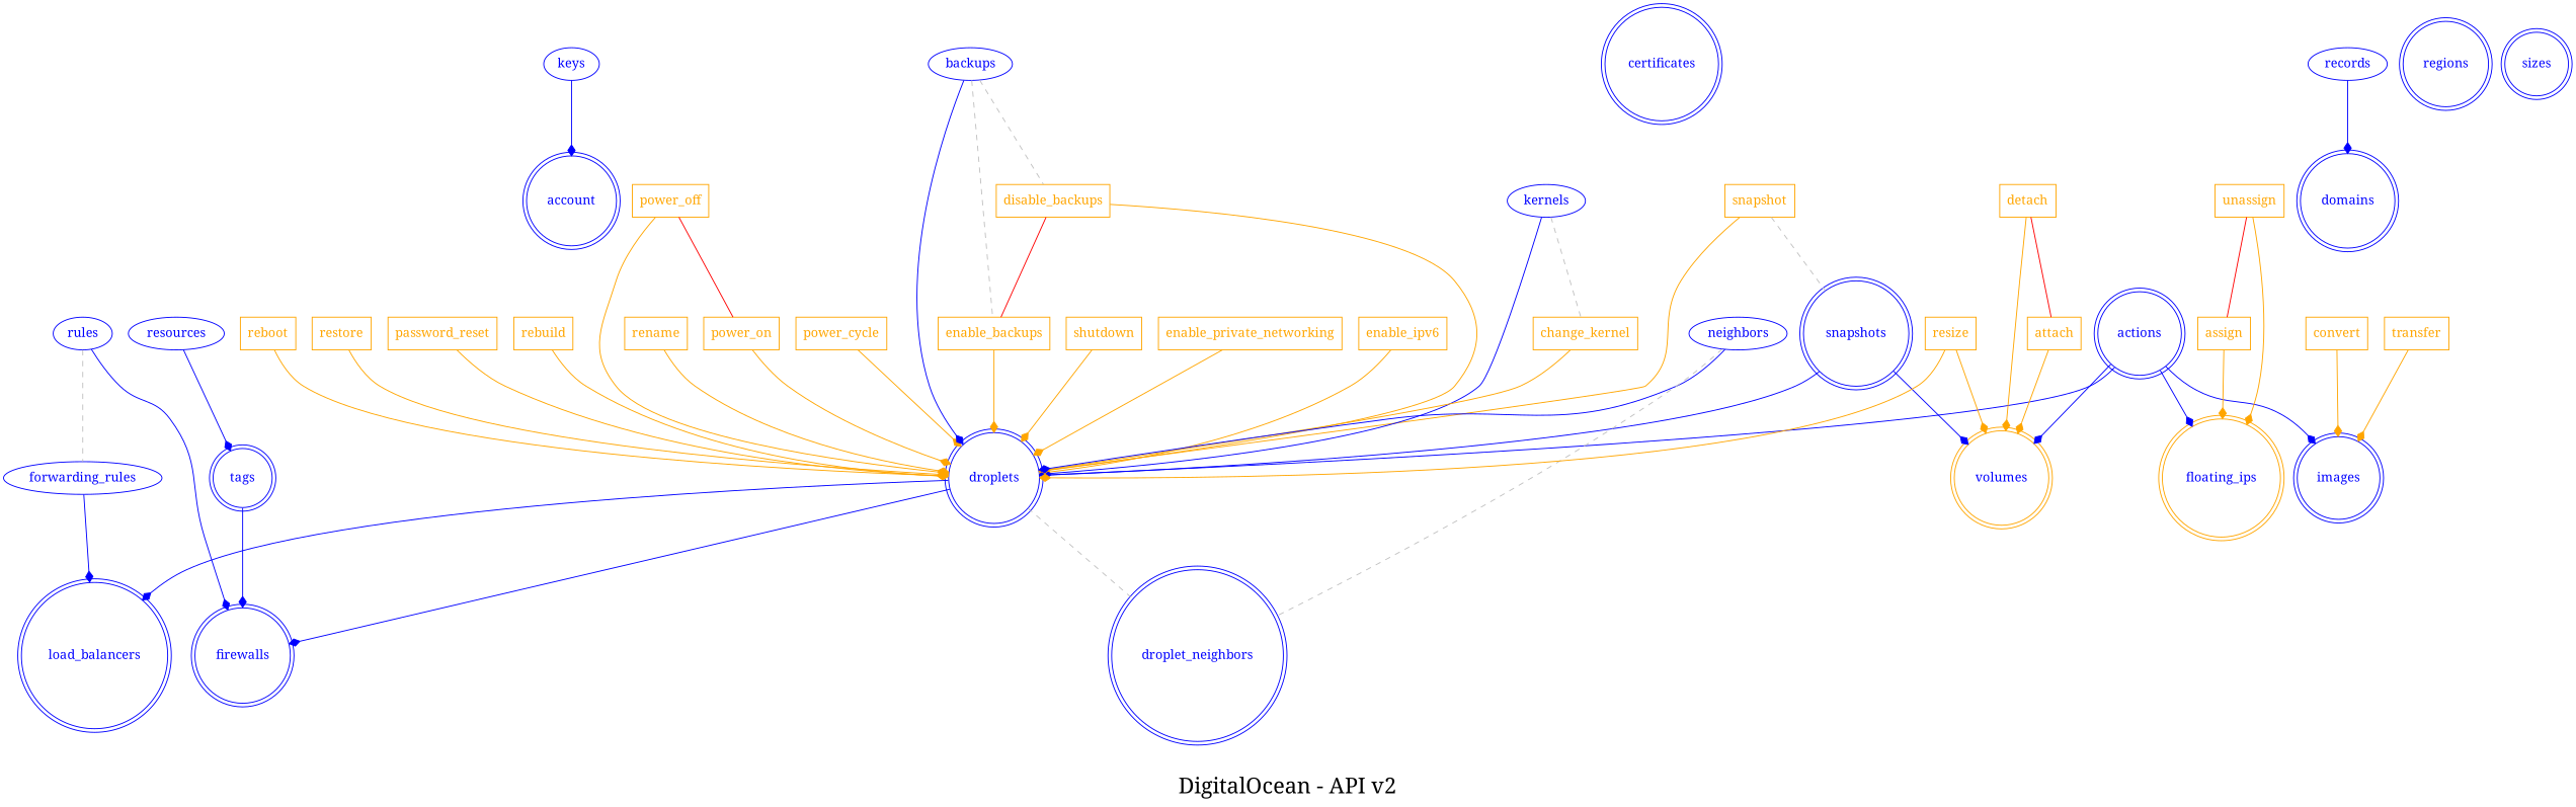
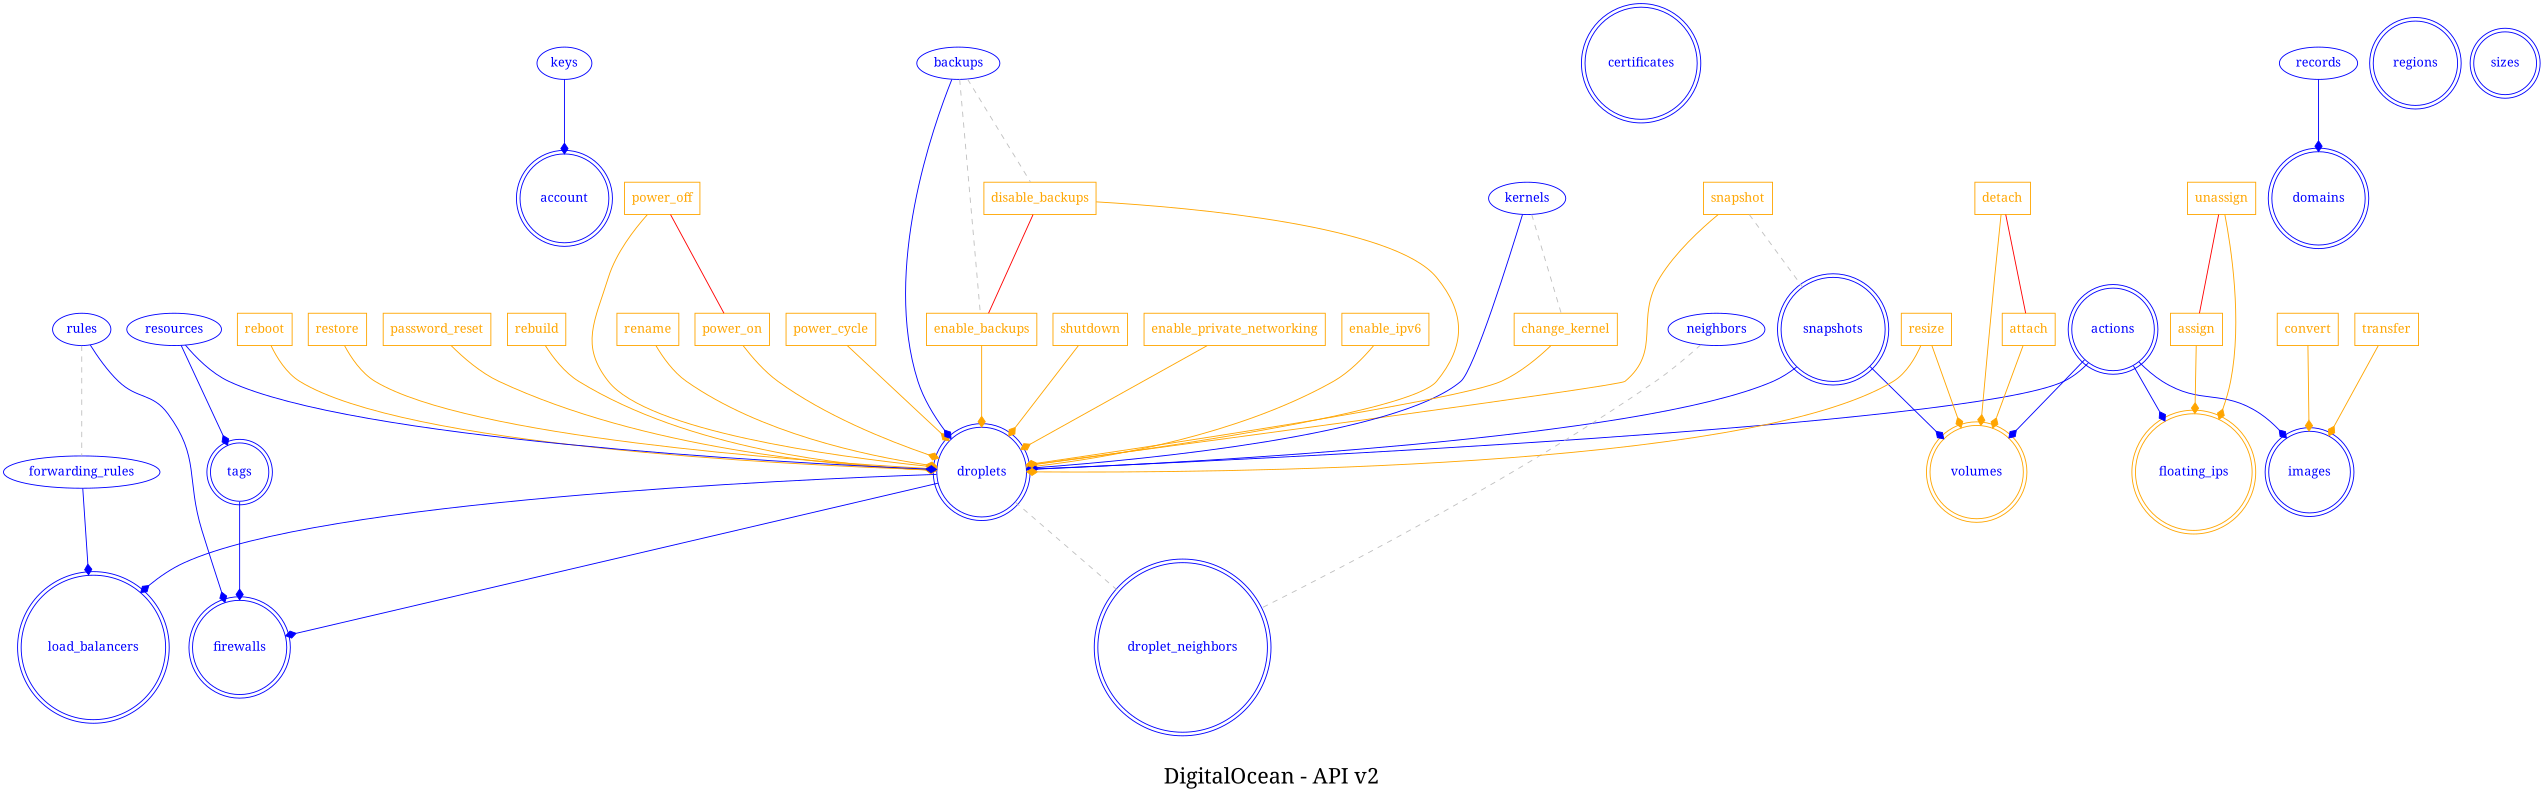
  digraph {
    fontname="Noto Serif"
    fontsize=24
    label="DigitalOcean - API v2"
    splines=true
    node [color=orange fontcolor=blue fontname="Noto Serif" shape=box]
    edge [arrowhead=diamond arrowtail=none color=orange fontcolor=orange fontname="Noto Serif"]
    account [color=blue shape=doublecircle]
    droplets [color=blue shape=doublecircle]
    droplet_neighbors [color=blue shape=doublecircle]
    firewalls [color=blue shape=doublecircle]
    load_balancers [color=blue shape=doublecircle]
    actions [color=blue shape=doublecircle]
    volumes [shape=doublecircle]
    floating_ips [shape=doublecircle]
    images [color=blue shape=doublecircle]
    certificates [color=blue shape=doublecircle]
    domains [color=blue shape=doublecircle]
    regions [color=blue shape=doublecircle]
    sizes [color=blue shape=doublecircle]
    snapshots [color=blue shape=doublecircle]
    tags [color=blue shape=doublecircle]
    keys [color=blue shape=ellipse]
    power_cycle [fontcolor=orange]
    power_on [fontcolor=orange]
    power_off [fontcolor=orange]
    shutdown [fontcolor=orange]
    enable_private_networking [fontcolor=orange]
    enable_ipv6 [fontcolor=orange]
    enable_backups [fontcolor=orange]
    disable_backups [fontcolor=orange]
    backups [color=blue shape=ellipse]
    snapshot [fontcolor=orange]
    kernels [color=blue shape=ellipse]
    change_kernel [fontcolor=orange]
    neighbors [color=blue shape=ellipse]
    reboot [fontcolor=orange]
    restore [fontcolor=orange]
    password_reset [fontcolor=orange]
    resize [fontcolor=orange]
    rebuild [fontcolor=orange]
    rename [fontcolor=orange]
    attach [fontcolor=orange]
    detach [fontcolor=orange]
    records [color=blue shape=ellipse]
    assign [fontcolor=orange]
    unassign [fontcolor=orange]
    rules [color=blue shape=ellipse]
    forwarding_rules [color=blue shape=ellipse]
    transfer [fontcolor=orange]
    convert [fontcolor=orange]
    resources [color=blue shape=ellipse]
    droplets -> droplet_neighbors [arrowhead=none color=grey fontcolor=grey style=dashed]
    droplets -> firewalls [color=blue fontcolor=blue]
    droplets -> load_balancers [color=blue fontcolor=blue]
    actions -> droplets [color=blue fontcolor=blue]
    actions -> volumes [color=blue fontcolor=blue]
    actions -> floating_ips [color=blue fontcolor=blue]
    actions -> images [color=blue fontcolor=blue]
    snapshots -> droplets [color=blue fontcolor=blue]
    snapshots -> volumes [color=blue fontcolor=blue]
    tags -> firewalls [color=blue fontcolor=blue]
    keys -> account [color=blue fontcolor=blue]
    power_cycle -> droplets
    power_on -> droplets
    power_off -> droplets
    power_off -> power_on [arrowhead=none color=red fontcolor=red]
    shutdown -> droplets
    enable_private_networking -> droplets
    enable_ipv6 -> droplets
    enable_backups -> droplets
    disable_backups -> droplets
    disable_backups -> enable_backups [arrowhead=none color=red fontcolor=red]
    backups -> droplets [color=blue fontcolor=blue]
    backups -> enable_backups [arrowhead=none color=grey fontcolor=grey style=dashed]
    backups -> disable_backups [arrowhead=none color=grey fontcolor=grey style=dashed]
    snapshot -> droplets
    snapshot -> snapshots [arrowhead=none color=grey fontcolor=grey style=dashed]
    kernels -> droplets [color=blue fontcolor=blue]
    kernels -> change_kernel [arrowhead=none color=grey fontcolor=grey style=dashed]
    change_kernel -> droplets
-   neighbors -> droplets [color=blue fontcolor=blue]
+   resources -> droplets [color=blue fontcolor=blue]
    neighbors -> droplet_neighbors [arrowhead=none color=grey fontcolor=grey style=dashed]
    reboot -> droplets
    restore -> droplets
    password_reset -> droplets
    resize -> droplets
    resize -> volumes
    rebuild -> droplets
    rename -> droplets
    attach -> volumes
    detach -> volumes
    detach -> attach [arrowhead=none color=red fontcolor=red]
    records -> domains [color=blue fontcolor=blue]
    assign -> floating_ips
    unassign -> floating_ips
    unassign -> assign [arrowhead=none color=red fontcolor=red]
    rules -> firewalls [color=blue fontcolor=blue]
    rules -> forwarding_rules [arrowhead=none color=grey fontcolor=grey style=dashed]
    forwarding_rules -> load_balancers [color=blue fontcolor=blue]
    transfer -> images
    convert -> images
    resources -> tags [color=blue fontcolor=blue]
  }
